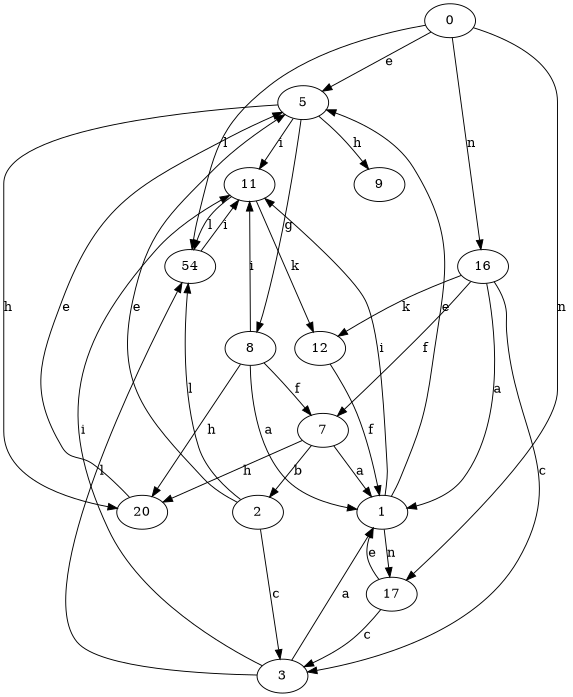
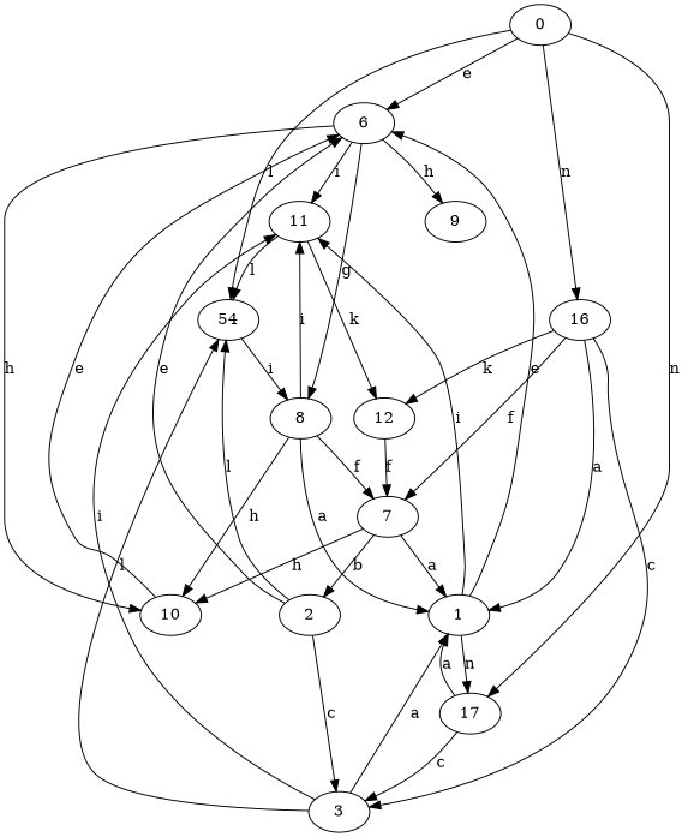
  strict digraph {
    0
-   5
+   5 [label=6]
    n3 [label=54]
    16
    17
    11
    8
    9
-   10 [label=20]
+   10
    1
    3
    12
    7
    2
    0 -> 5 [label=e]
    0 -> n3 [label=l]
    0 -> 16 [label=n]
    0 -> 17 [label=n]
    5 -> 11 [label=i]
    5 -> 8 [label=g]
    5 -> 9 [label=h]
    5 -> 10 [label=h]
-   n3 -> 11 [label=i]
+   n3 -> 8 [label=i]
    16 -> 1 [label=a]
    16 -> 3 [label=c]
    16 -> 12 [label=k]
    16 -> 7 [label=f]
-   17 -> 1 [label=e]
+   17 -> 1 [label=a]
    17 -> 3 [label=c]
    11 -> n3 [label=l]
    11 -> 12 [label=k]
    8 -> 11 [label=i]
    8 -> 10 [label=h]
    8 -> 1 [label=a]
    8 -> 7 [label=f]
    10 -> 5 [label=e]
    1 -> 5 [label=e]
    1 -> 17 [label=n]
    1 -> 11 [label=i]
    3 -> n3 [label=l]
    3 -> 11 [label=i]
    3 -> 1 [label=a]
-   12 -> 1 [label=f]
+   12 -> 7 [label=f]
    7 -> 10 [label=h]
    7 -> 1 [label=a]
    7 -> 2 [label=b]
    2 -> 5 [label=e]
    2 -> n3 [label=l]
    2 -> 3 [label=c]
  }
